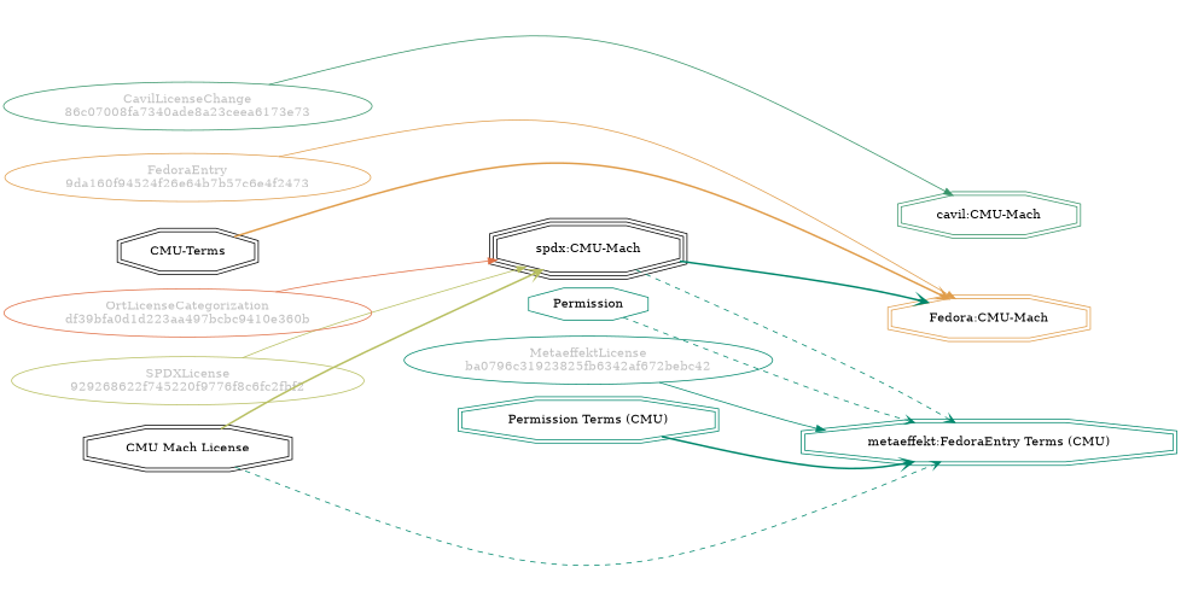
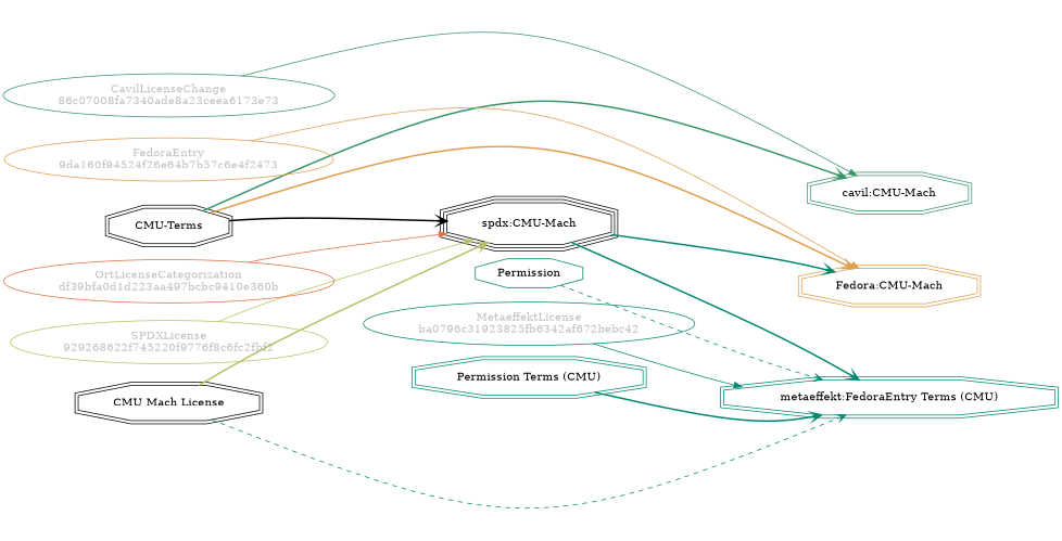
  strict digraph {
    rankdir=LR
    splines=curved
    node [color="#00876c" shape=doubleoctagon]
    edge [color="#00876c" weight=0.5 arrowhead=vee style=bold]
    n1 [color="#b8bf62" fillcolor="beige;1" fontcolor=gray label="SPDXLicense\n929268622f745220f9776f8c6fc2fbf2" shape=ellipse]
    n2 [label="spdx:CMU-Mach" shape=tripleoctagon color=""]
    n3 [color="#e09d4b" label="Fedora:CMU-Mach"]
    n4 [label="metaeffekt:FedoraEntry Terms (CMU)"]
    n5 [label="CMU-Terms" color=""]
    n6 [color="#379469" label="cavil:CMU-Mach"]
    n7 [label="CMU Mach License" color=""]
    n8 [color="#e09d4b" fillcolor="beige;1" fontcolor=gray label="FedoraEntry\n9da160f94524f26e64b7b57c6e4f2473" shape=ellipse]
    n9 [color="#e06f45" fillcolor="beige;1" fontcolor=gray label="OrtLicenseCategorization\ndf39bfa0d1d223aa497bcbc9410e360b" shape=ellipse]
    n10 [color="#379469" fillcolor="beige;1" fontcolor=gray label="CavilLicenseChange\n86c07008fa7340ade8a23ceea6173e73" shape=ellipse]
    n11 [label=Permission shape=octagon]
    n12 [fillcolor="beige;1" fontcolor=gray label="MetaeffektLicense\nba0796c31923825fb6342af672bebc42" shape=ellipse]
    n13 [label="Permission Terms (CMU)"]
    n1 -> n2 [color="#b8bf62" arrowhead="" style=""]
    n2 -> n3 [weight=0.7]
-   n2 -> n4 [style=dashed weight=0.7]
+   n2 -> n4 [weight=0.7]
+   n5 -> n2 [weight=0.7 color=""]
    n5 -> n3 [color="#e09d4b" weight=0.7]
+   n5 -> n6 [color="#379469" weight=0.7]
    n7 -> n2 [color="#b8bf62" weight=0.7]
    n7 -> n4 [style=dashed]
    n8 -> n3 [color="#e09d4b" arrowhead="" style=""]
    n9 -> n2 [color="#e06f45" arrowhead="" style=""]
    n10 -> n6 [color="#379469" arrowhead="" style=""]
    n11 -> n4 [style=dashed]
    n12 -> n4 [arrowhead="" style=""]
    n13 -> n4 [weight=0.7]
  }
